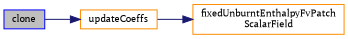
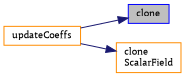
  digraph {
    fontname="PT Serif"
    rankdir=LR
    node [color=darkorange fontname="PT Serif" fontsize=10 shape=record]
    edge [color=midnightblue fontname="PT Serif" fontsize=10 labelfontname=Helvetica labelfontsize=10 style=solid]
    n1 [color=blue fillcolor=grey75 fontcolor=black height=0.2 label=clone style=filled width=0.4]
    n2 [height=0.2 label=updateCoeffs width=0.4]
-   n3 [height=0.2 label="fixedUnburntEnthalpyFvPatch\lScalarField" width=0.4]
-   n1 -> n2
+   n3 [height=0.2 label="clone\lScalarField" width=0.4]
+   n2 -> n1
    n2 -> n3
  }
